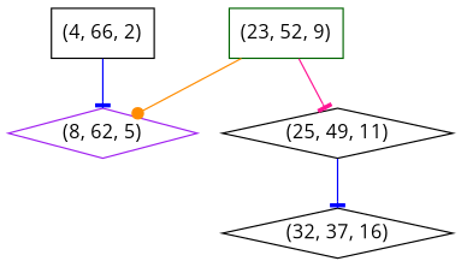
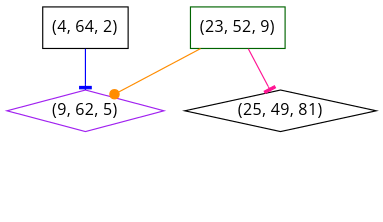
  digraph {
    fontname="Open Sans"
    node [color=black fontname="Open Sans" shape=diamond]
    edge [arrowhead=tee color=blue fontname="Open Sans"]
-   "(4, 66, 2)" [shape=box]
-   "(8, 62, 5)" [color=purple]
+   "(4, 66, 2)" [shape=box label="(4, 64, 2)"]
+   "(8, 62, 5)" [color=purple label="(9, 62, 5)"]
    "(23, 52, 9)" [color=darkgreen shape=box]
-   "(25, 49, 11)"
-   "(32, 37, 16)"
+   "(25, 49, 11)" [label="(25, 49, 81)"]
    "(4, 66, 2)" -> "(8, 62, 5)"
    "(23, 52, 9)" -> "(8, 62, 5)" [arrowhead=dot color=darkorange]
    "(23, 52, 9)" -> "(25, 49, 11)" [color=deeppink]
-   "(25, 49, 11)" -> "(32, 37, 16)"
  }
